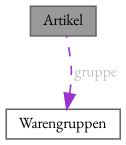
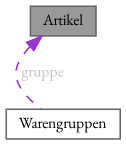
  digraph {
    fontname="EB Garamond"
    node [color=gray40 fontname="EB Garamond" fontsize=10 shape=box style=filled]
    n1 [fillcolor=grey60 fontcolor=black height=0.2 label=Artikel width=0.4]
    n2 [fillcolor=white height=0.2 label=Warengruppen width=0.4]
-   n2 -> n1 [color=darkorchid3 dir=back fontcolor=grey fontname="EB Garamond" fontsize=10 label=" gruppe" labelfontname=Helvetica labelfontsize=10 style=dashed]
+   n1 -> n2 [color=darkorchid3 dir=back fontcolor=grey fontname="EB Garamond" fontsize=10 label=" gruppe" labelfontname=Helvetica labelfontsize=10 style=dashed]
  }
